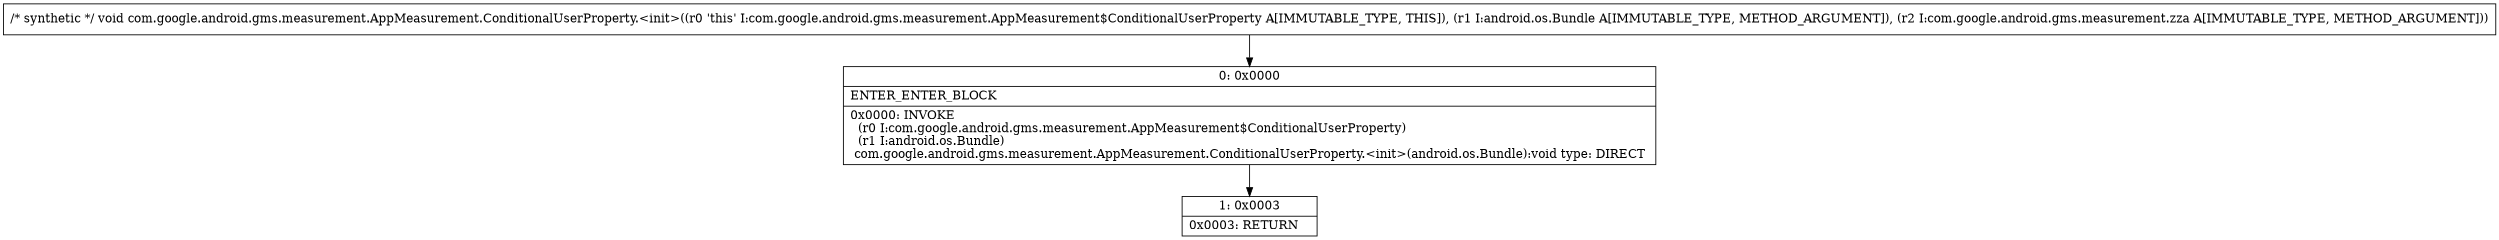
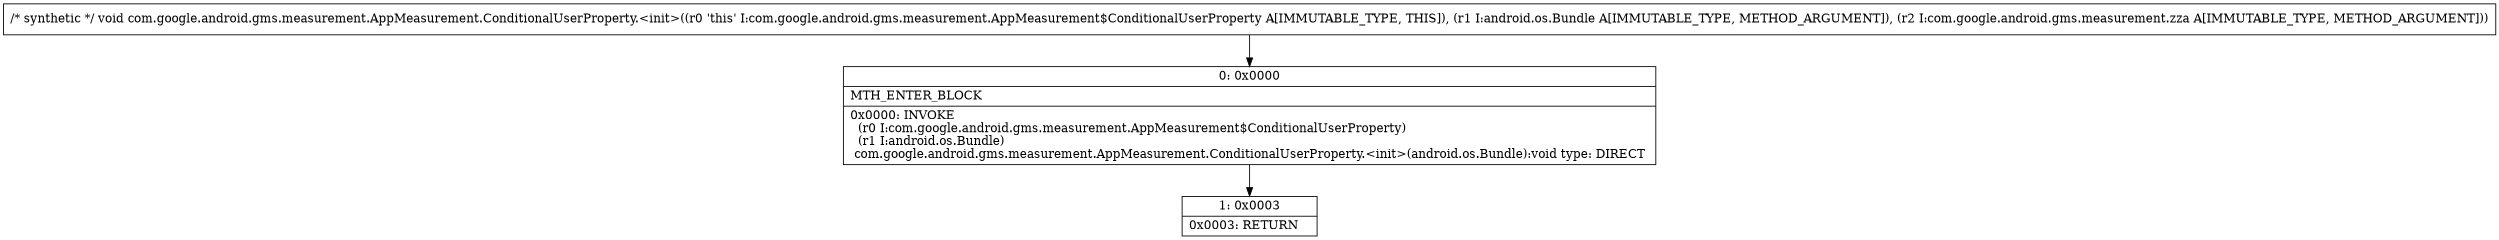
  digraph {
    node [shape=record]
-   n1 [label="{0\:\ 0x0000|ENTER_ENTER_BLOCK\l|0x0000: INVOKE  \l  (r0 I:com.google.android.gms.measurement.AppMeasurement$ConditionalUserProperty)\l  (r1 I:android.os.Bundle)\l com.google.android.gms.measurement.AppMeasurement.ConditionalUserProperty.\<init\>(android.os.Bundle):void type: DIRECT \l}"]
+   n1 [label="{0\:\ 0x0000|MTH_ENTER_BLOCK\l|0x0000: INVOKE  \l  (r0 I:com.google.android.gms.measurement.AppMeasurement$ConditionalUserProperty)\l  (r1 I:android.os.Bundle)\l com.google.android.gms.measurement.AppMeasurement.ConditionalUserProperty.\<init\>(android.os.Bundle):void type: DIRECT \l}"]
    n2 [label="{1\:\ 0x0003|0x0003: RETURN   \l}"]
    n3 [label="{\/* synthetic *\/ void com.google.android.gms.measurement.AppMeasurement.ConditionalUserProperty.\<init\>((r0 'this' I:com.google.android.gms.measurement.AppMeasurement$ConditionalUserProperty A[IMMUTABLE_TYPE, THIS]), (r1 I:android.os.Bundle A[IMMUTABLE_TYPE, METHOD_ARGUMENT]), (r2 I:com.google.android.gms.measurement.zza A[IMMUTABLE_TYPE, METHOD_ARGUMENT])) }"]
    n1 -> n2
    n3 -> n1
  }
